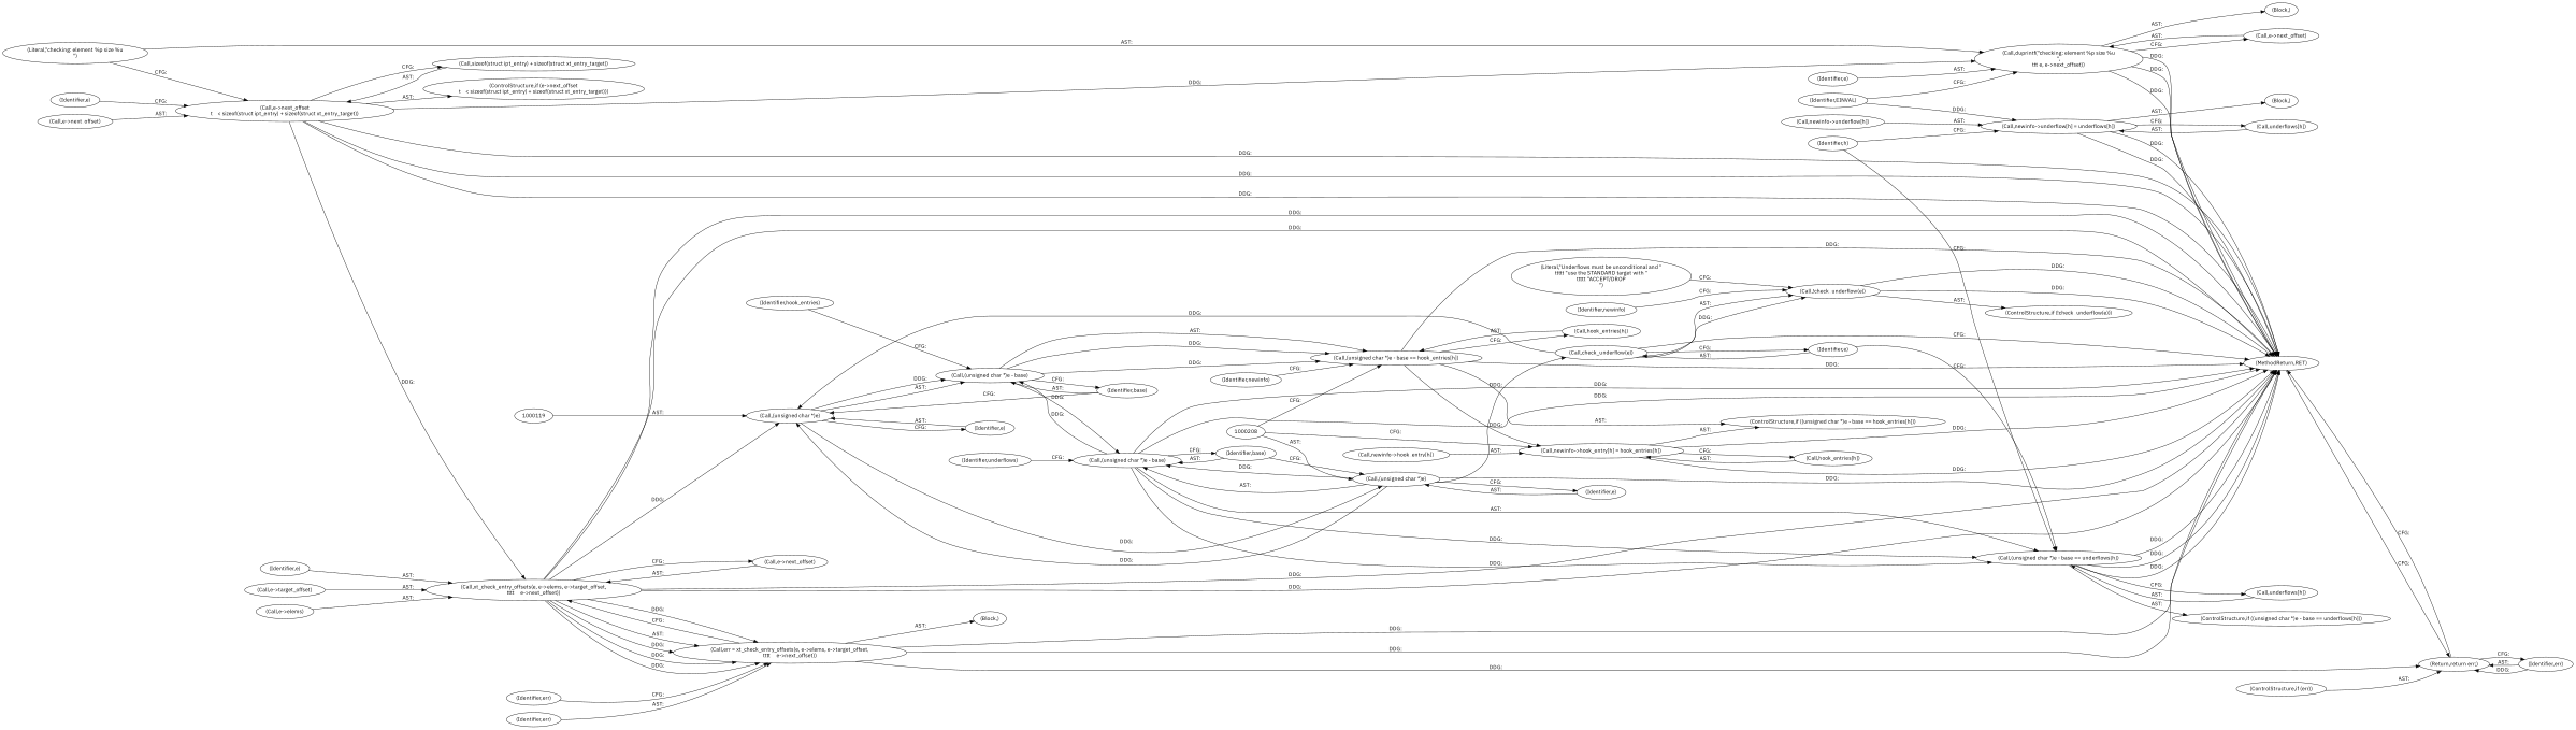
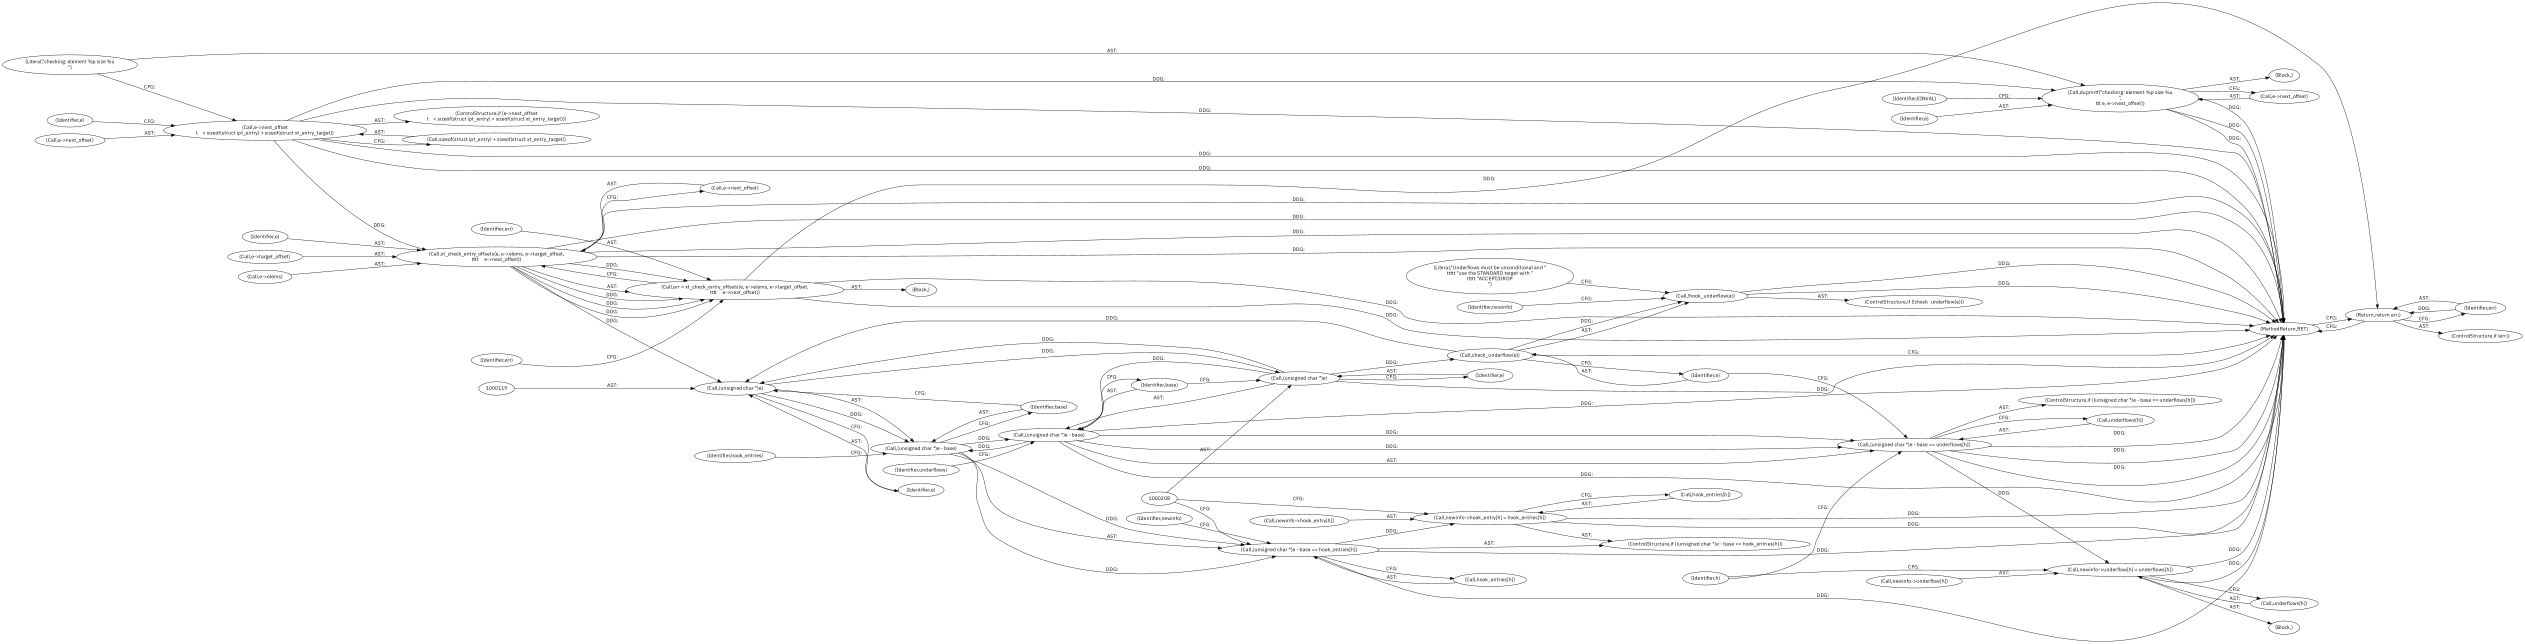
  digraph {
    fontname="IBM Plex Sans"
    rankdir=LR
    node [fontname="IBM Plex Sans"]
    edge [fontname="IBM Plex Sans"]
    n1 [label="(Call,e->next_offset\n\t    < sizeof(struct ipt_entry) + sizeof(struct xt_entry_target))"]
    n2 [label="(Call,duprintf(\"checking: element %p size %u\n\",\n\t\t\t e, e->next_offset))"]
    n3 [label="(Call,xt_check_entry_offsets(e, e->elems, e->target_offset,\n\t\t\t\t     e->next_offset))"]
    n4 [label="(Call,sizeof(struct ipt_entry) + sizeof(struct xt_entry_target))"]
    n5 [label="(MethodReturn,RET)"]
    n6 [label="(ControlStructure,if (e->next_offset\n\t    < sizeof(struct ipt_entry) + sizeof(struct xt_entry_target)))"]
    n7 [label="(Block,)"]
    n8 [label="(Call,e->next_offset)"]
    n9 [label="(Call,err = xt_check_entry_offsets(e, e->elems, e->target_offset,\n\t\t\t\t     e->next_offset))"]
    n10 [label="(Call,(unsigned char *)e)"]
    n11 [label="(Call,e->next_offset)"]
    n12 [label="(Return,return err;)"]
    n13 [label="(Block,)"]
    n14 [label="(Call,(unsigned char *)e - base)"]
    n15 [label="(Call,(unsigned char *)e)"]
    n16 [label="(Identifier,e)"]
    n17 [label="(Identifier,err)"]
    n18 [label="(ControlStructure,if (err))"]
    n19 [label="(Call,(unsigned char *)e - base == hook_entries[h])"]
    n20 [label="(Call,(unsigned char *)e - base)"]
    n21 [label="(Identifier,base)"]
    n22 [label="(Call,check_underflow(e))"]
    n23 [label="(Identifier,e)"]
    n24 [label="(Call,newinfo->hook_entry[h] = hook_entries[h])"]
    n25 [label="(ControlStructure,if ((unsigned char *)e - base == hook_entries[h]))"]
    n26 [label="(Call,hook_entries[h])"]
    n27 [label="(Call,(unsigned char *)e - base == underflows[h])"]
    n28 [label="(Identifier,base)"]
    n29 [label="(Call,hook_entries[h])"]
    n30 [label="(Call,newinfo->underflow[h] = underflows[h])"]
    n31 [label="(ControlStructure,if ((unsigned char *)e - base == underflows[h]))"]
    n32 [label="(Call,underflows[h])"]
    n33 [label="(Block,)"]
    n34 [label="(Call,underflows[h])"]
-   n35 [label="(Call,!check_underflow(e))"]
+   n35 [label="(Call,!hook_underflow(e))"]
    n36 [label="(Identifier,e)"]
    n37 [label="(ControlStructure,if (!check_underflow(e)))"]
    n38 [label="(Call,e->target_offset)"]
    n39 [label="(Identifier,newinfo)"]
    n40 [label="(Identifier,h)"]
    n41 [label="(Literal,\"checking: element %p size %u\n\")"]
    n42 [label="(Call,e->next_offset)"]
    n43 [label="(Call,e->elems)"]
    n44 [label="(Call,newinfo->hook_entry[h])"]
    n45 [label="(Identifier,e)"]
    n46 [label="(Identifier,err)"]
    n47 [label="(Identifier,e)"]
    n48 [label="(Identifier,err)"]
    n49 [label="(Identifier,e)"]
    n50 [label="(Identifier,hook_entries)"]
    n51 [label="(Identifier,underflows)"]
    n52 [label="(Identifier,EINVAL)"]
    n53 [label="(Literal,\"Underflows must be unconditional and \"\n\t\t\t\t\t \"use the STANDARD target with \"\n\t\t\t\t\t \"ACCEPT/DROP\n\")"]
    n54 [label="(Identifier,newinfo)"]
    n55 [label="(Call,newinfo->underflow[h])"]
    n56 [label=1000119]
    1000208
    n1 -> n2 [label="DDG: "]
    n1 -> n3 [label="DDG: "]
    n1 -> n4 [label="CFG: "]
    n1 -> n5 [label="DDG: "]
    n1 -> n5 [label="DDG: "]
    n1 -> n5 [label="DDG: "]
    n1 -> n6 [label="AST: "]
    n2 -> n5 [label="DDG: "]
    n2 -> n5 [label="DDG: "]
    n2 -> n5 [label="DDG: "]
    n2 -> n7 [label="AST: "]
    n2 -> n8 [label="CFG: "]
    n3 -> n5 [label="DDG: "]
    n3 -> n5 [label="DDG: "]
    n3 -> n5 [label="DDG: "]
    n3 -> n5 [label="DDG: "]
    n3 -> n9 [label="AST: "]
    n3 -> n9 [label="DDG: "]
    n3 -> n9 [label="DDG: "]
    n3 -> n9 [label="DDG: "]
    n3 -> n9 [label="DDG: "]
    n3 -> n10 [label="DDG: "]
    n3 -> n11 [label="CFG: "]
    n4 -> n1 [label="AST: "]
    n5 -> n12 [label="CFG: "]
    n8 -> n2 [label="AST: "]
    n9 -> n3 [label="CFG: "]
    n9 -> n5 [label="DDG: "]
    n9 -> n5 [label="DDG: "]
    n9 -> n12 [label="DDG: "]
    n9 -> n13 [label="AST: "]
    n10 -> n14 [label="AST: "]
    n10 -> n14 [label="DDG: "]
    n10 -> n15 [label="DDG: "]
    n10 -> n16 [label="CFG: "]
    n11 -> n3 [label="AST: "]
    n12 -> n5 [label="CFG: "]
    n12 -> n17 [label="CFG: "]
-   n18 -> n12 [label="AST: "]
+   n12 -> n18 [label="AST: "]
    n14 -> n19 [label="AST: "]
    n14 -> n19 [label="DDG: "]
    n14 -> n19 [label="DDG: "]
    n14 -> n20 [label="DDG: "]
    n14 -> n21 [label="CFG: "]
    n15 -> n5 [label="DDG: "]
    n15 -> n10 [label="DDG: "]
    n15 -> n20 [label="AST: "]
    n15 -> n20 [label="DDG: "]
    n15 -> n22 [label="DDG: "]
    n15 -> n23 [label="CFG: "]
    n16 -> n10 [label="AST: "]
    n17 -> n12 [label="AST: "]
    n17 -> n12 [label="DDG: "]
    n19 -> n5 [label="DDG: "]
    n19 -> n5 [label="DDG: "]
    n19 -> n24 [label="DDG: "]
    n19 -> n25 [label="AST: "]
    n19 -> n26 [label="CFG: "]
    n20 -> n5 [label="DDG: "]
    n20 -> n5 [label="DDG: "]
    n20 -> n14 [label="DDG: "]
    n20 -> n27 [label="AST: "]
    n20 -> n27 [label="DDG: "]
    n20 -> n27 [label="DDG: "]
    n20 -> n28 [label="CFG: "]
    n21 -> n10 [label="CFG: "]
    n21 -> n14 [label="AST: "]
    n22 -> n5 [label="CFG: "]
    n22 -> n10 [label="DDG: "]
    n22 -> n35 [label="AST: "]
    n22 -> n35 [label="DDG: "]
    n22 -> n36 [label="CFG: "]
    n23 -> n15 [label="AST: "]
    n24 -> n5 [label="DDG: "]
    n24 -> n5 [label="DDG: "]
    n24 -> n25 [label="AST: "]
    n24 -> n29 [label="CFG: "]
    n26 -> n19 [label="AST: "]
    n27 -> n5 [label="DDG: "]
    n27 -> n5 [label="DDG: "]
    n27 -> n5 [label="DDG: "]
-   n52 -> n30 [label="DDG: "]
+   n27 -> n30 [label="DDG: "]
    n27 -> n31 [label="AST: "]
    n27 -> n32 [label="CFG: "]
    n28 -> n15 [label="CFG: "]
    n28 -> n20 [label="AST: "]
    n29 -> n24 [label="AST: "]
    n30 -> n5 [label="DDG: "]
    n30 -> n5 [label="DDG: "]
    n30 -> n33 [label="AST: "]
    n30 -> n34 [label="CFG: "]
    n32 -> n27 [label="AST: "]
    n34 -> n30 [label="AST: "]
    n35 -> n5 [label="DDG: "]
    n35 -> n5 [label="DDG: "]
    n35 -> n37 [label="AST: "]
    n36 -> n22 [label="AST: "]
    n36 -> n27 [label="CFG: "]
    n38 -> n3 [label="AST: "]
    n39 -> n19 [label="CFG: "]
    n40 -> n27 [label="CFG: "]
    n40 -> n30 [label="CFG: "]
    n41 -> n1 [label="CFG: "]
    n41 -> n2 [label="AST: "]
    n42 -> n1 [label="AST: "]
    n43 -> n3 [label="AST: "]
    n44 -> n24 [label="AST: "]
    n45 -> n2 [label="AST: "]
    n46 -> n9 [label="CFG: "]
    n47 -> n3 [label="AST: "]
    n48 -> n9 [label="AST: "]
    n49 -> n1 [label="CFG: "]
    n50 -> n14 [label="CFG: "]
    n51 -> n20 [label="CFG: "]
    n52 -> n2 [label="CFG: "]
    n53 -> n35 [label="CFG: "]
    n54 -> n35 [label="CFG: "]
    n55 -> n30 [label="AST: "]
    n56 -> n10 [label="AST: "]
    1000208 -> n15 [label="AST: "]
    1000208 -> n19 [label="CFG: "]
    1000208 -> n24 [label="CFG: "]
  }
